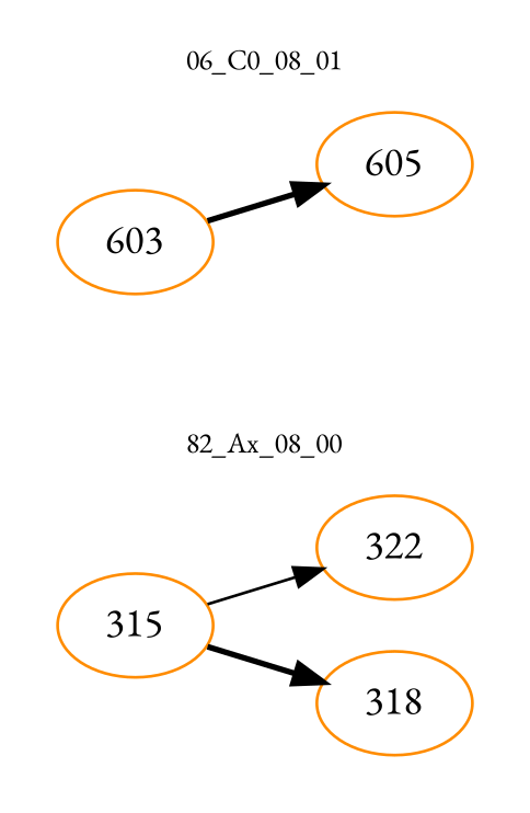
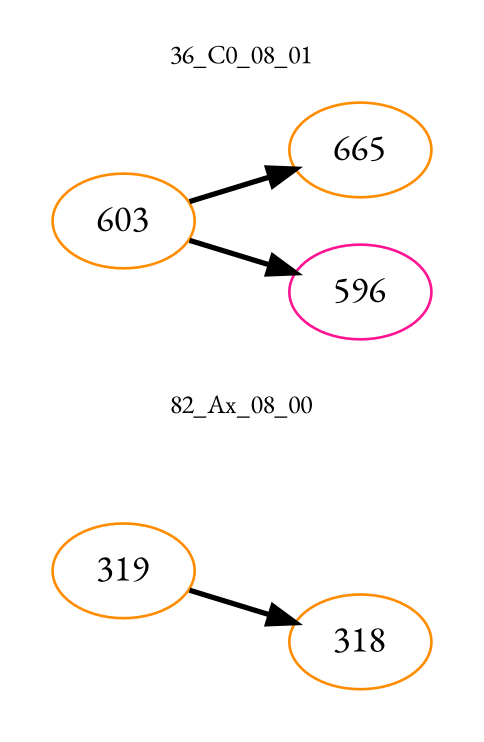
  digraph {
    fontname="EB Garamond"
    rankdir=LR
    node [color=darkorange fontname="EB Garamond"]
    edge [color=black fontname="EB Garamond" style=bold]
-   n1 [label=315]
+   n1 [label=319]
    n2 [label=318]
-   n3 [label=322]
    n4 [label=603]
-   n6 [label=605]
+   n5 [color=deeppink label=596]
+   n6 [label=665]
    subgraph cluster_1 {
      color=white
      fontsize=10
      label="82_Ax_08_00"
      n1
      n2
-     n3
    }
    subgraph cluster_2 {
      color=white
      fontsize=10
-     label="06_C0_08_01"
+     label="36_C0_08_01"
      n4
+     n5
      n6
    }
    n1 -> n2
-   n1 -> n3 [style=solid]
+   n4 -> n5
    n4 -> n6
  }
